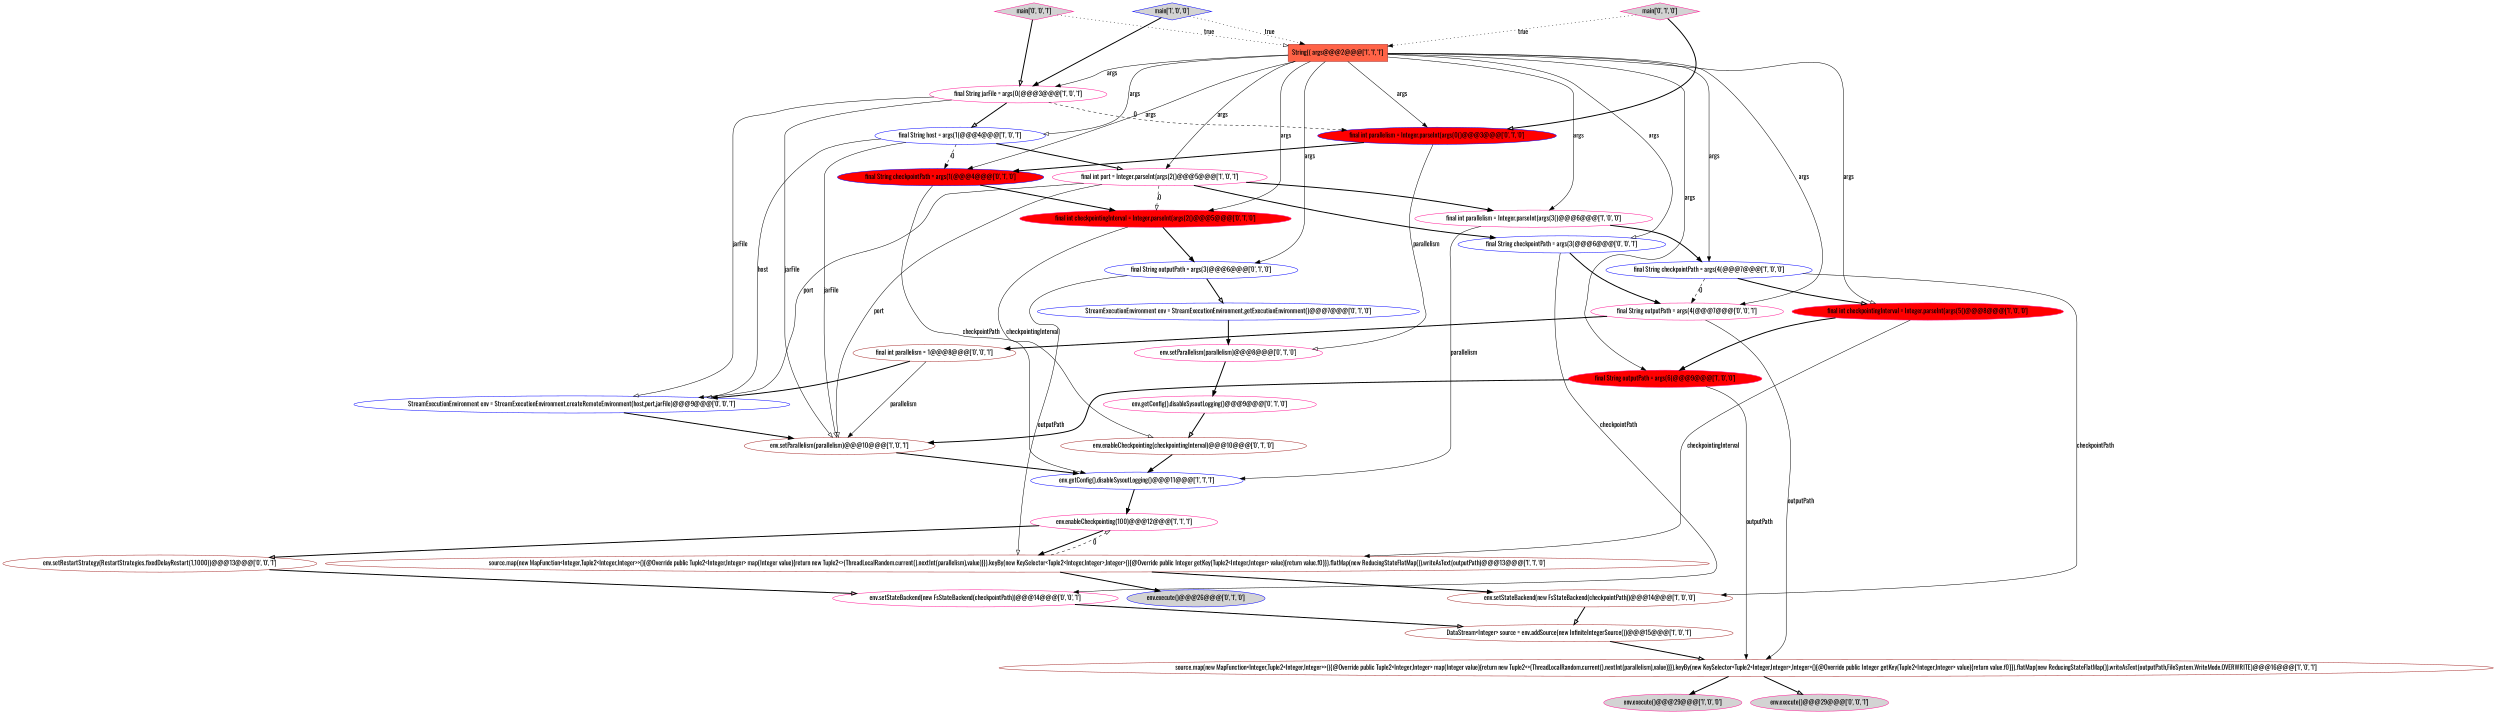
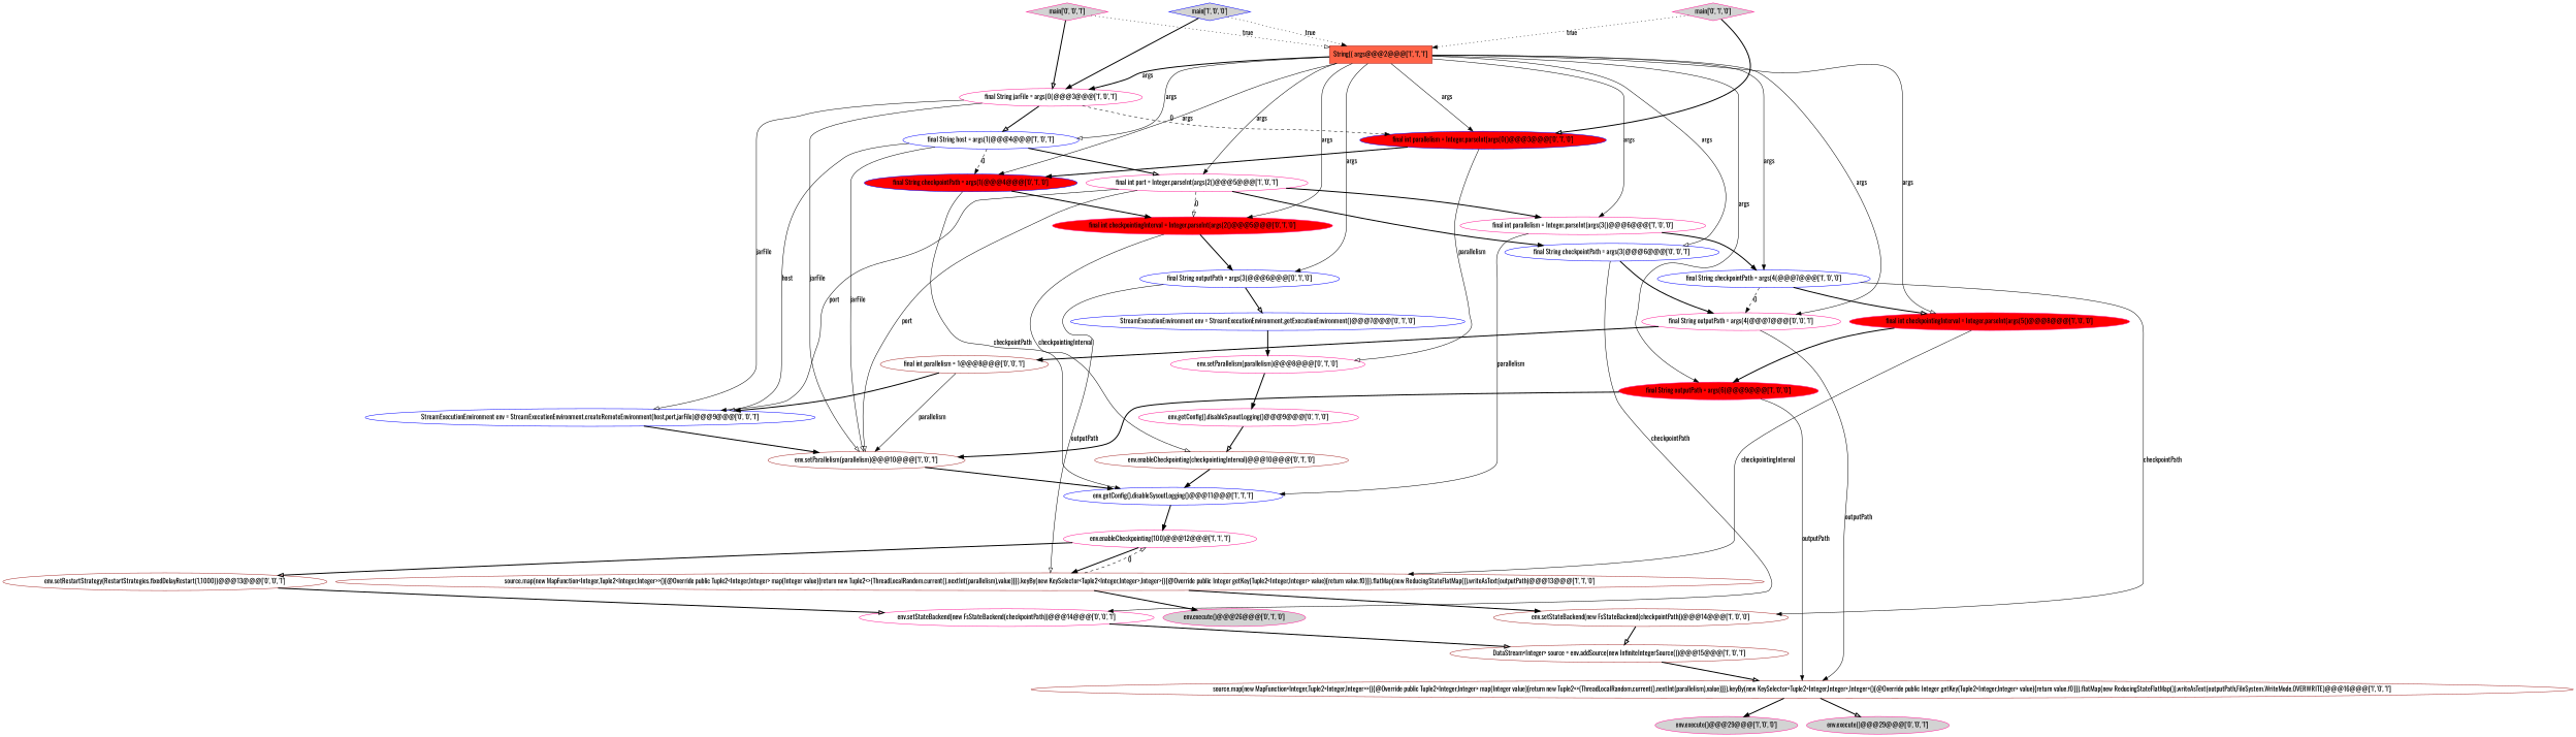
  digraph {
    fontname=Oswald
    node [color=deeppink fillcolor=white fontname=Oswald shape=ellipse style=filled]
    edge [arrowhead=normal fontname=Oswald style=bold]
    n1 [fillcolor=lightgray label="env.execute()@@@29@@@['1', '0', '0']"]
    n2 [color=brown label="env.setParallelism(parallelism)@@@10@@@['1', '0', '1']"]
    n3 [color=blue label="env.getConfig().disableSysoutLogging()@@@11@@@['1', '1', '1']"]
    n4 [label="env.enableCheckpointing(100)@@@12@@@['1', '1', '1']"]
    n5 [label="env.getConfig().disableSysoutLogging()@@@9@@@['0', '1', '0']"]
    n6 [color=brown label="env.enableCheckpointing(checkpointingInterval)@@@10@@@['0', '1', '0']"]
    n7 [label="env.setStateBackend(new FsStateBackend(checkpointPath))@@@14@@@['0', '0', '1']"]
    n8 [color=brown label="DataStream<Integer> source = env.addSource(new InfiniteIntegerSource())@@@15@@@['1', '0', '1']"]
    n9 [color=brown label="source.map(new MapFunction<Integer,Tuple2<Integer,Integer>>(){@Override public Tuple2<Integer,Integer> map(Integer value){return new Tuple2<>(ThreadLocalRandom.current().nextInt(parallelism),value)}}).keyBy(new KeySelector<Tuple2<Integer,Integer>,Integer>(){@Override public Integer getKey(Tuple2<Integer,Integer> value){return value.f0}}).flatMap(new ReducingStateFlatMap()).writeAsText(outputPath,FileSystem.WriteMode.OVERWRITE)@@@16@@@['1', '0', '1']"]
    n10 [color=blue label="final String host = args(1(@@@4@@@['1', '0', '1']"]
    n11 [label="final int port = Integer.parseInt(args(2()@@@5@@@['1', '0', '1']"]
    n12 [color=blue fillcolor=red label="final String checkpointPath = args(1(@@@4@@@['0', '1', '0']"]
    n13 [color=blue label="StreamExecutionEnvironment env = StreamExecutionEnvironment.createRemoteEnvironment(host,port,jarFile)@@@9@@@['0', '0', '1']"]
    n14 [color=blue label="final String checkpointPath = args(3(@@@6@@@['0', '0', '1']"]
    n15 [label="final int parallelism = Integer.parseInt(args(3()@@@6@@@['1', '0', '0']"]
    n16 [fillcolor=red label="final int checkpointingInterval = Integer.parseInt(args(2()@@@5@@@['0', '1', '0']"]
    n17 [label="final String outputPath = args(4(@@@7@@@['0', '0', '1']"]
    n18 [color=brown label="final int parallelism = 1@@@8@@@['0', '0', '1']"]
    n19 [fillcolor=lightgray label="env.execute()@@@29@@@['0', '0', '1']"]
    n20 [color=brown label="env.setStateBackend(new FsStateBackend(checkpointPath))@@@14@@@['1', '0', '0']"]
    n21 [color=blue label="final String checkpointPath = args(4(@@@7@@@['1', '0', '0']"]
    n22 [fillcolor=red label="final int checkpointingInterval = Integer.parseInt(args(5()@@@8@@@['1', '0', '0']"]
    n23 [color=brown label="source.map(new MapFunction<Integer,Tuple2<Integer,Integer>>(){@Override public Tuple2<Integer,Integer> map(Integer value){return new Tuple2<>(ThreadLocalRandom.current().nextInt(parallelism),value)}}).keyBy(new KeySelector<Tuple2<Integer,Integer>,Integer>(){@Override public Integer getKey(Tuple2<Integer,Integer> value){return value.f0}}).flatMap(new ReducingStateFlatMap()).writeAsText(outputPath)@@@13@@@['1', '1', '0']"]
    n24 [fillcolor=red label="final String outputPath = args(6(@@@9@@@['1', '0', '0']"]
-   n25 [color=blue fillcolor=lightgray label="env.execute()@@@26@@@['0', '1', '0']"]
+   n25 [fillcolor=lightgray label="env.execute()@@@26@@@['0', '1', '0']"]
    n26 [fillcolor=lightgray label="main['0', '0', '1']" shape=diamond]
    n27 [color=brown fillcolor=tomato label="String(( args@@@2@@@['1', '1', '1']" shape=box]
    n28 [label="final String jarFile = args(0(@@@3@@@['1', '0', '1']"]
    n29 [color=blue label="final String outputPath = args(3(@@@6@@@['0', '1', '0']"]
    n30 [color=blue fillcolor=red label="final int parallelism = Integer.parseInt(args(0()@@@3@@@['0', '1', '0']"]
    n31 [color=brown label="env.setRestartStrategy(RestartStrategies.fixedDelayRestart(1,1000))@@@13@@@['0', '0', '1']"]
    n32 [color=blue label="StreamExecutionEnvironment env = StreamExecutionEnvironment.getExecutionEnvironment()@@@7@@@['0', '1', '0']"]
    n33 [label="env.setParallelism(parallelism)@@@8@@@['0', '1', '0']"]
    n34 [color=blue fillcolor=lightgray label="main['1', '0', '0']" shape=diamond]
    n35 [fillcolor=lightgray label="main['0', '1', '0']" shape=diamond]
    n2 -> n3
    n3 -> n4
    n4 -> n23
    n4 -> n31 [arrowhead=onormal]
    n5 -> n6 [arrowhead=onormal]
    n6 -> n3
    n7 -> n8 [arrowhead=onormal]
    n8 -> n9 [arrowhead=onormal]
    n9 -> n1
    n9 -> n19 [arrowhead=onormal]
    n10 -> n2 [arrowhead=onormal label=jarFile style=solid]
    n10 -> n11 [arrowhead=onormal]
    n10 -> n12 [label=0 style=dashed]
    n10 -> n13 [arrowhead=onormal label=host style=solid]
    n11 -> n2 [arrowhead=onormal label=port style=solid]
    n11 -> n13 [label=port style=solid]
    n11 -> n14
    n11 -> n15
    n11 -> n16 [arrowhead=onormal label=0 style=dashed]
    n12 -> n3 [label=checkpointPath style=solid]
    n12 -> n16
    n13 -> n2
    n14 -> n7 [label=checkpointPath style=solid]
    n14 -> n17
    n15 -> n3 [label=parallelism style=solid]
    n15 -> n21
    n16 -> n6 [arrowhead=onormal label=checkpointingInterval style=solid]
    n16 -> n29
    n17 -> n9 [label=outputPath style=solid]
    n17 -> n18
    n18 -> n2 [label=parallelism style=solid]
    n18 -> n13
    n20 -> n8 [arrowhead=onormal]
    n21 -> n17 [label=0 style=dashed]
    n21 -> n20 [label=checkpointPath style=solid]
    n21 -> n22 [arrowhead=onormal]
    n22 -> n23 [label=checkpointingInterval style=solid]
    n22 -> n24
    n23 -> n4 [arrowhead=onormal label=0 style=dashed]
    n23 -> n20
    n23 -> n25
    n24 -> n2
    n24 -> n9 [label=outputPath style=solid]
    n26 -> n27 [arrowhead=onormal label=true style=dotted]
    n26 -> n28 [arrowhead=onormal]
    n27 -> n10 [arrowhead=onormal label=args style=solid]
    n27 -> n11 [label=args style=solid]
    n27 -> n12 [label=args style=solid]
    n27 -> n14 [arrowhead=onormal label=args style=solid]
    n27 -> n15 [label=args style=solid]
    n27 -> n16 [label=args style=solid]
    n27 -> n17 [label=args style=solid]
    n27 -> n21 [label=args style=solid]
    n27 -> n22 [arrowhead=onormal label=args style=solid]
    n27 -> n24 [label=args style=solid]
-   n27 -> n28 [label=args style=solid]
+   n27 -> n28 [label=args]
    n27 -> n29 [label=args style=solid]
    n27 -> n30 [label=args style=solid]
    n28 -> n2 [arrowhead=onormal label=jarFile style=solid]
    n28 -> n10 [arrowhead=onormal]
    n28 -> n13 [arrowhead=onormal label=jarFile style=solid]
    n28 -> n30 [label=0 style=dashed]
    n29 -> n23 [arrowhead=onormal label=outputPath style=solid]
    n29 -> n32 [arrowhead=onormal]
    n30 -> n12
    n30 -> n33 [arrowhead=onormal label=parallelism style=solid]
    n31 -> n7 [arrowhead=onormal]
    n32 -> n33
    n33 -> n5
    n34 -> n27 [label=true style=dotted]
    n34 -> n28
    n35 -> n27 [label=true style=dotted]
    n35 -> n30 [arrowhead=onormal]
  }
